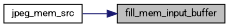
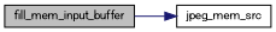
  digraph {
    rankdir=RL
    fontname=Roboto
    node [color=black fontname=Roboto fontsize=10 shape=record]
    n1 [fillcolor=grey75 fontcolor=black height=0.2 label=fill_mem_input_buffer style=filled width=0.4]
    n2 [height=0.2 label=jpeg_mem_src width=0.4]
-   n1 -> n2 [color=midnightblue dir=back fontname=Roboto fontsize=10 labelfontname=Helvetica labelfontsize=10 style=solid]
+   n2 -> n1 [color=midnightblue dir=back fontname=Roboto fontsize=10 labelfontname=Helvetica labelfontsize=10 style=solid]
  }
